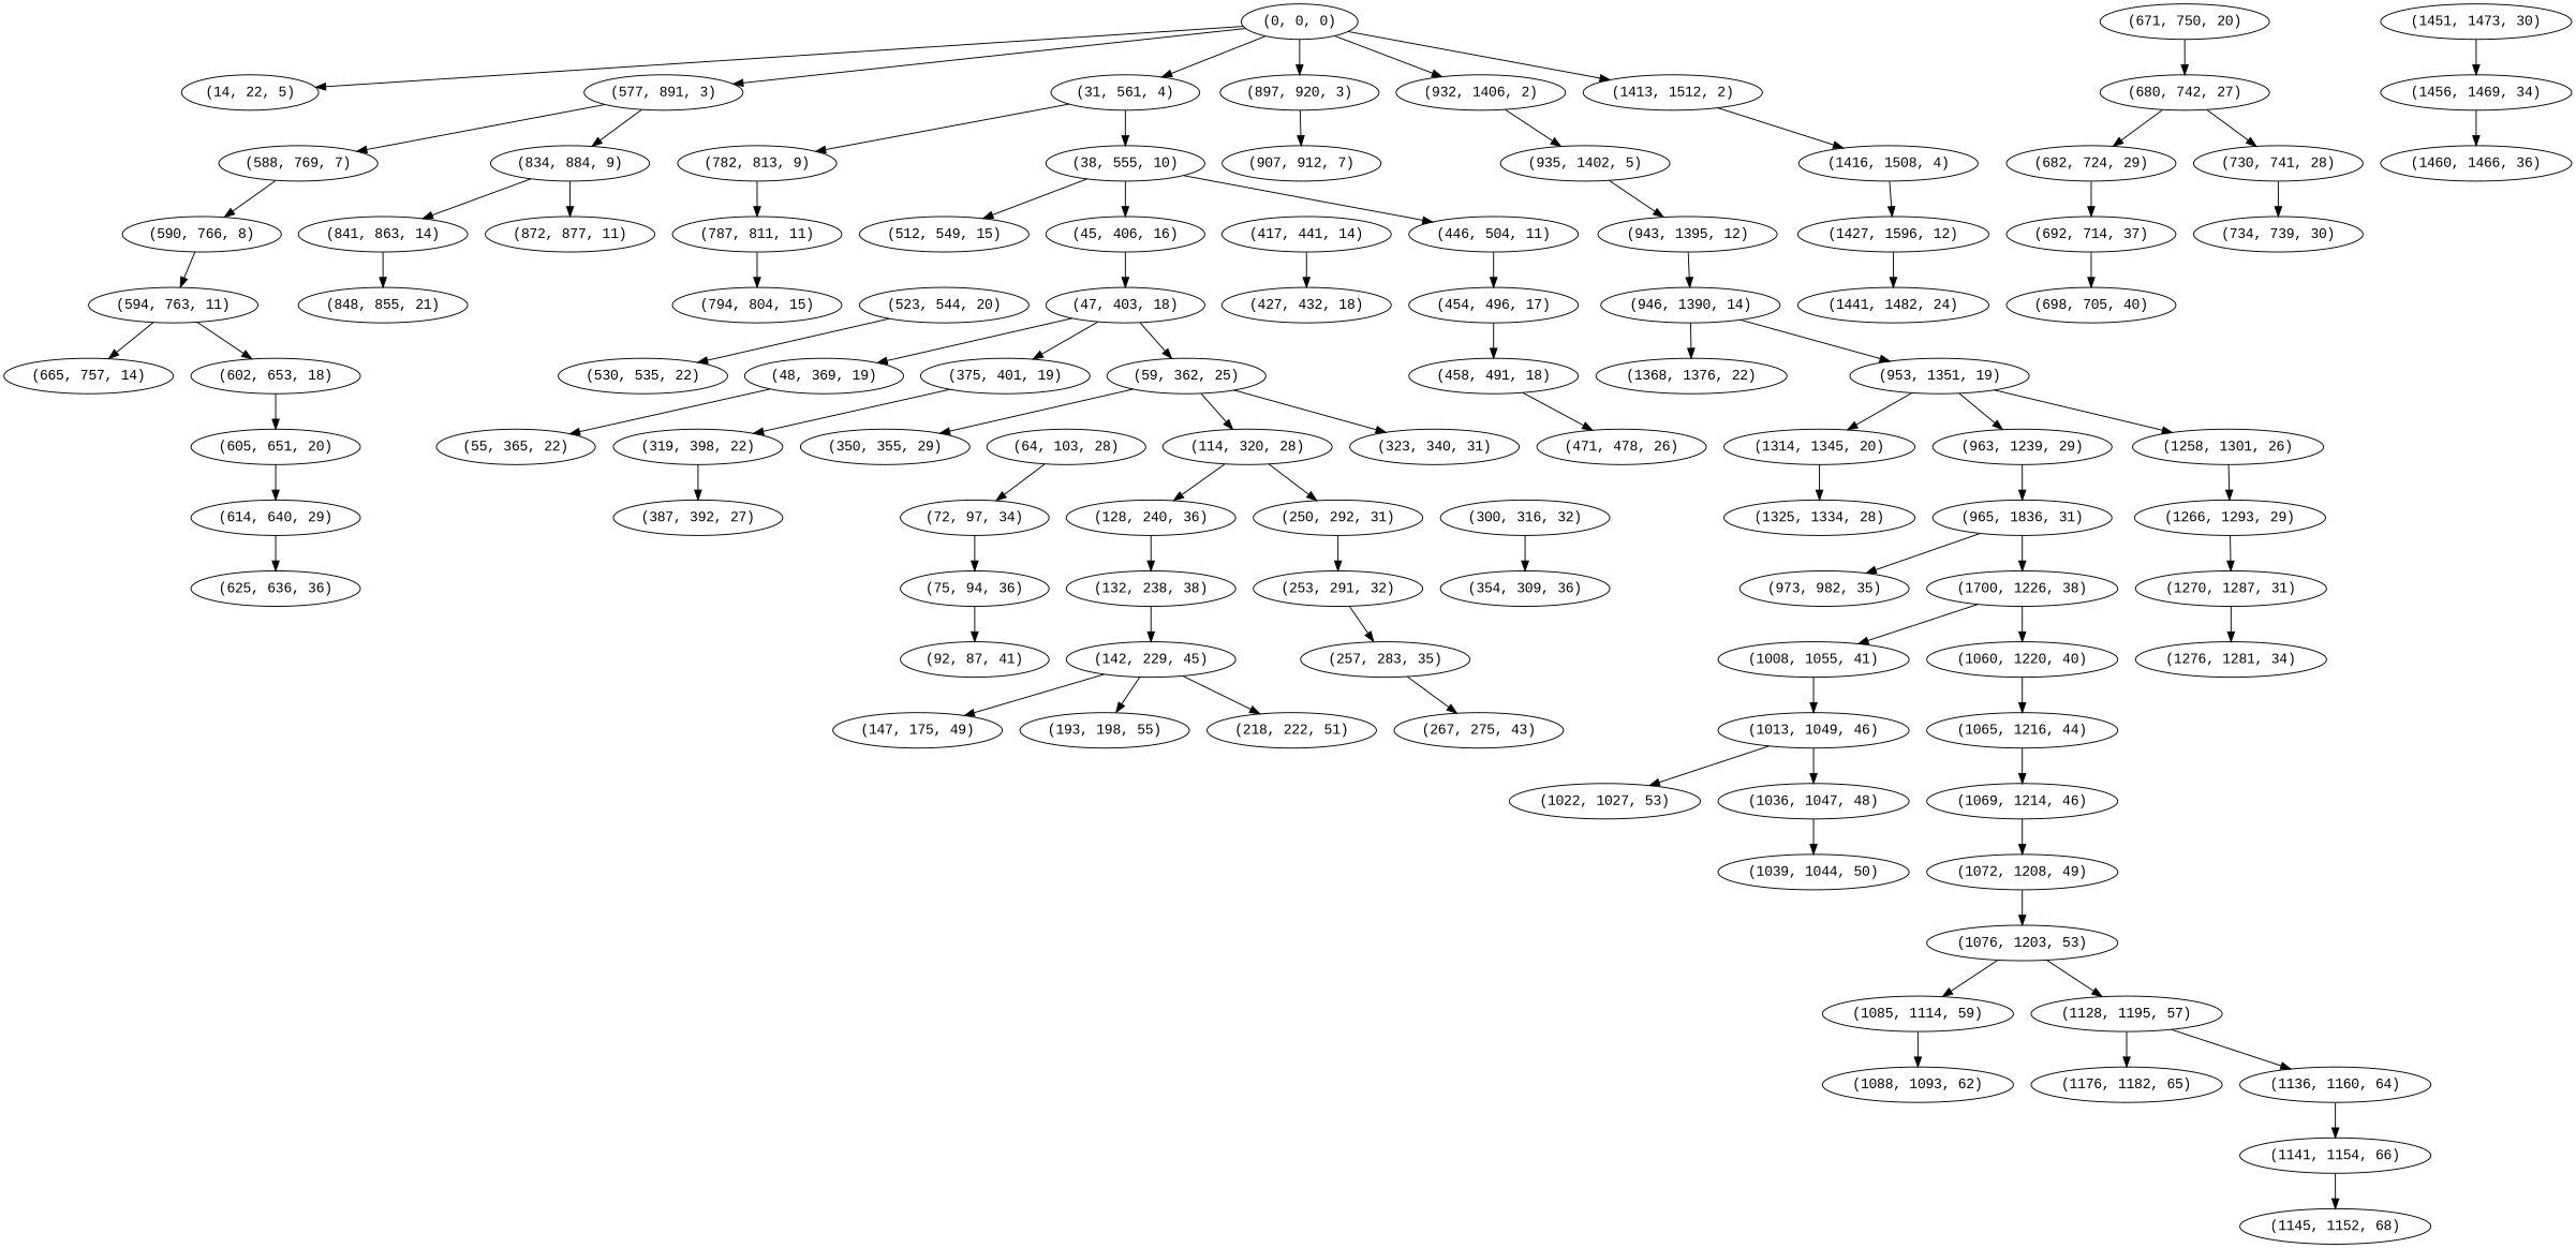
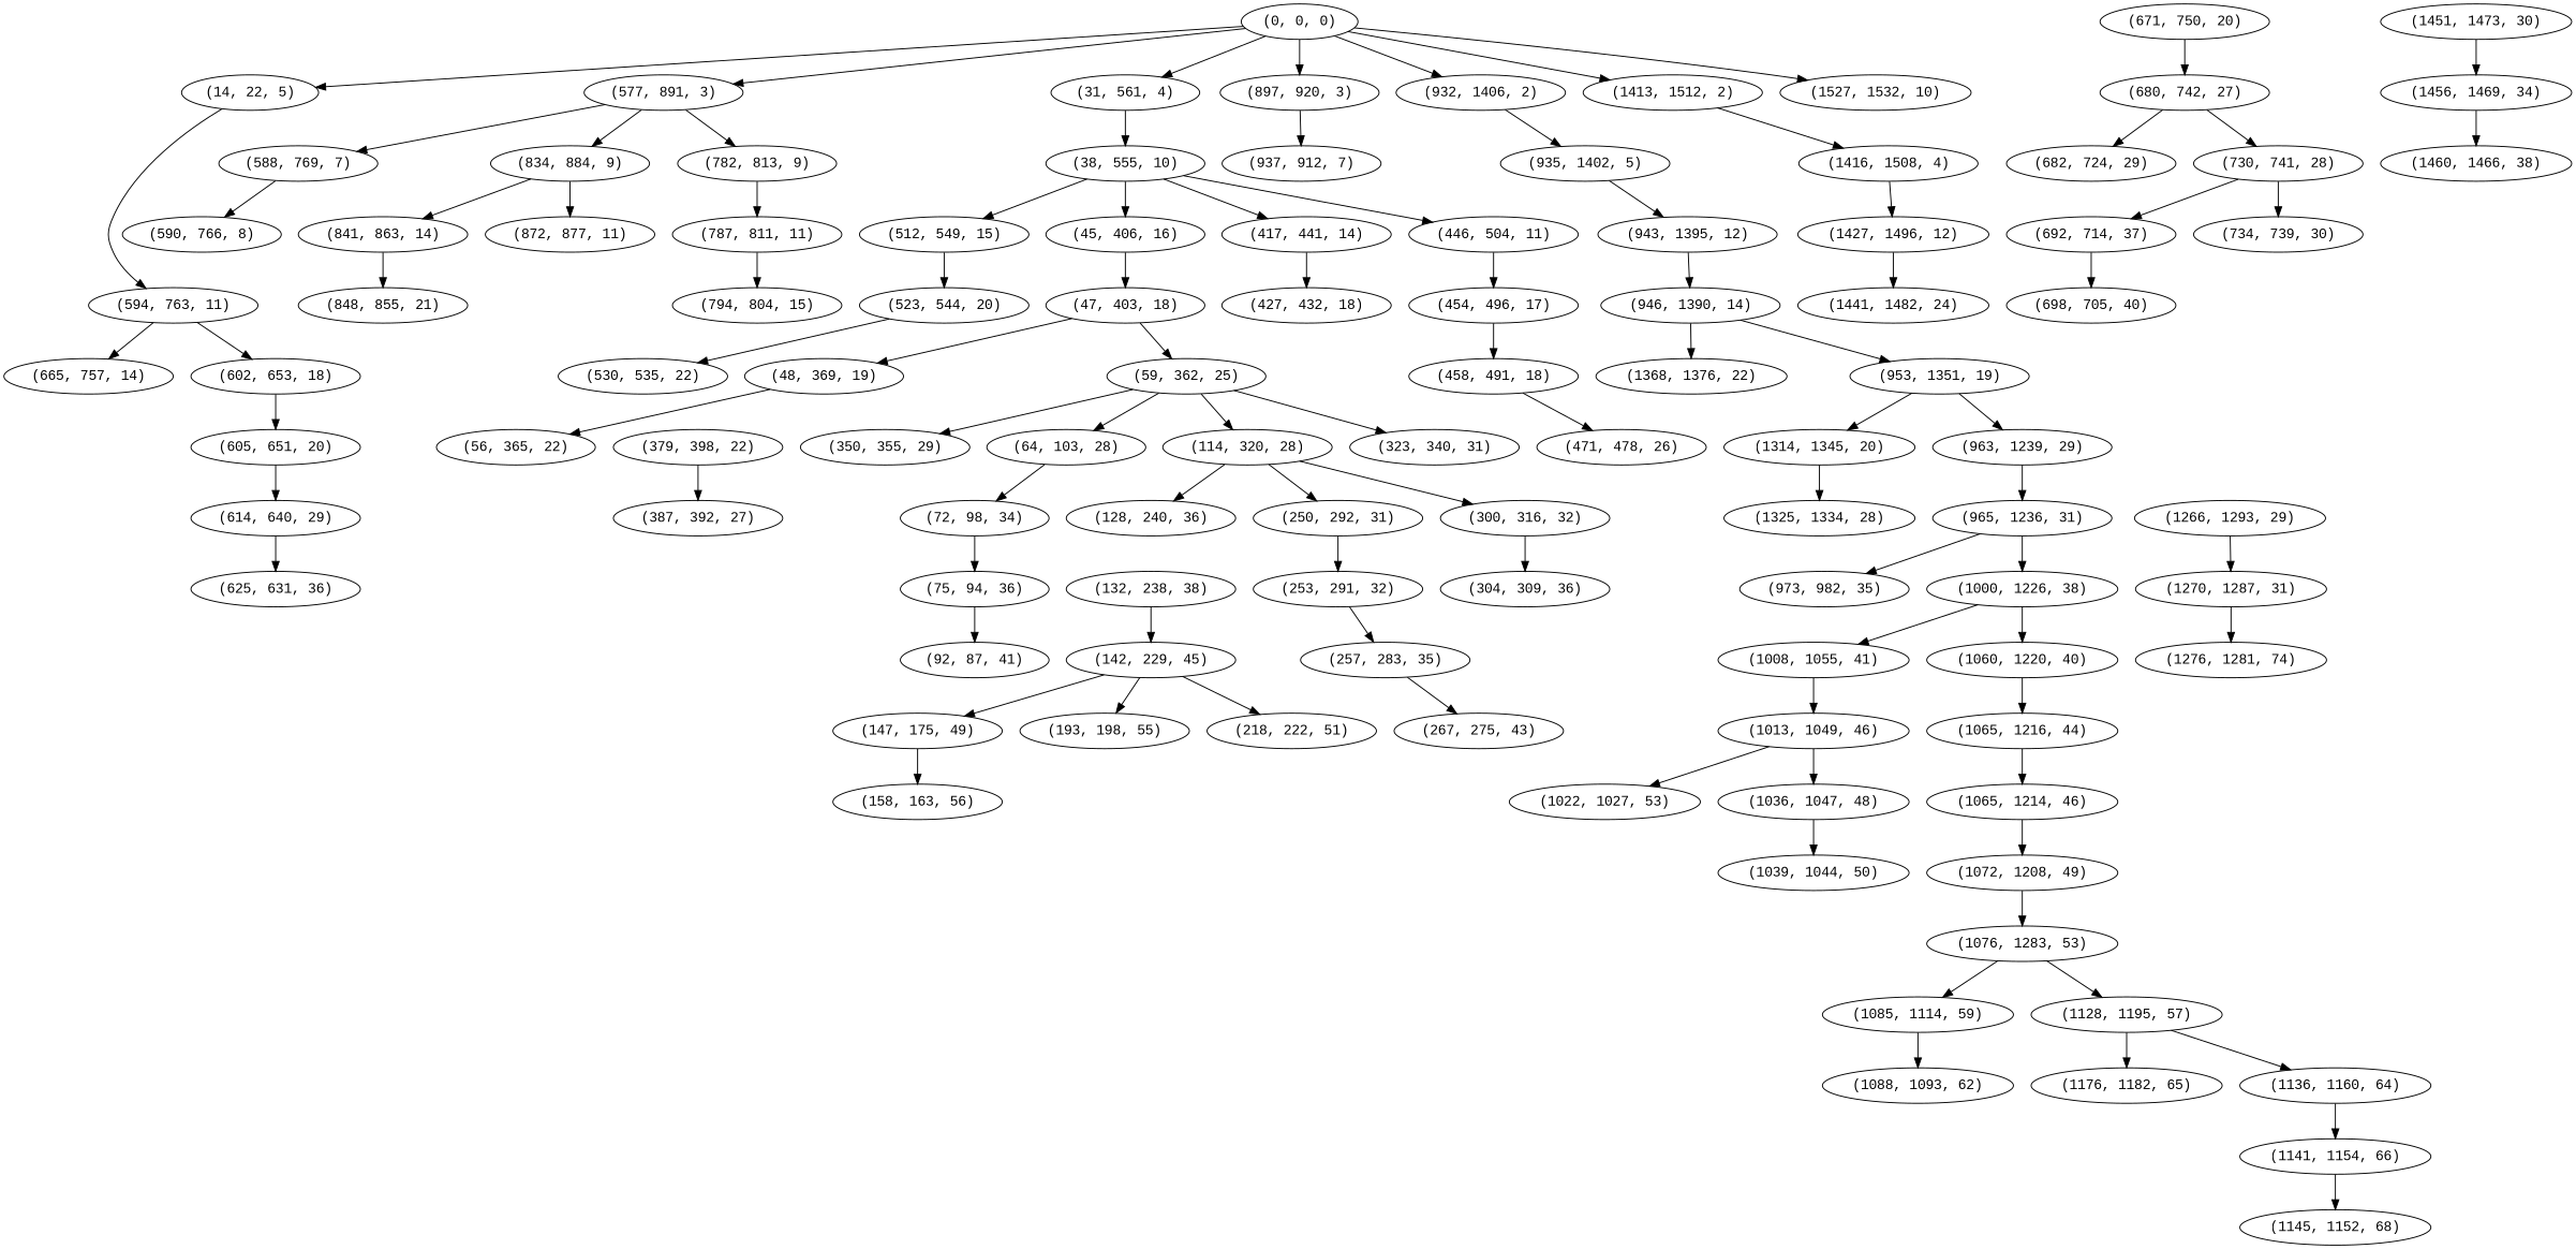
  digraph {
    fontname="Liberation Mono"
    node [fontname="Liberation Mono"]
    edge [fontname="Liberation Mono"]
    "(0, 0, 0)"
    "(14, 22, 5)"
    "(31, 561, 4)"
    "(577, 891, 3)"
    "(897, 920, 3)"
    "(932, 1406, 2)"
    "(1413, 1512, 2)"
+   "(1527, 1532, 10)"
    "(38, 555, 10)"
    "(588, 769, 7)"
    "(782, 813, 9)"
    "(834, 884, 9)"
-   "(907, 912, 7)"
+   "(907, 912, 7)" [label="(937, 912, 7)"]
    "(935, 1402, 5)"
    "(1416, 1508, 4)"
    "(45, 406, 16)"
    "(417, 441, 14)"
    "(446, 504, 11)"
    "(512, 549, 15)"
    "(47, 403, 18)"
    "(427, 432, 18)"
    "(454, 496, 17)"
    "(523, 544, 20)"
    "(48, 369, 19)"
-   "(375, 401, 19)"
    "(59, 362, 25)"
-   "(55, 365, 22)"
-   "(379, 398, 22)" [label="(319, 398, 22)"]
+   "(55, 365, 22)" [label="(56, 365, 22)"]
+   "(379, 398, 22)"
    "(64, 103, 28)"
    "(114, 320, 28)"
    n31 [label="(323, 340, 31)"]
    "(350, 355, 29)"
-   "(72, 97, 34)"
+   "(72, 97, 34)" [label="(72, 98, 34)"]
    "(128, 240, 36)"
    "(250, 292, 31)"
    "(300, 316, 32)"
    "(75, 94, 36)"
    n38 [label="(92, 87, 41)"]
    "(132, 238, 38)"
    "(253, 291, 32)"
-   "(304, 309, 36)" [label="(354, 309, 36)"]
+   "(304, 309, 36)"
    "(142, 229, 45)"
    "(147, 175, 49)"
    "(193, 198, 55)"
    "(218, 222, 51)"
+   "(158, 163, 56)"
    "(257, 283, 35)"
    "(267, 275, 43)"
    "(387, 392, 27)"
    "(458, 491, 18)"
    "(471, 478, 26)"
    "(530, 535, 22)"
    "(590, 766, 8)"
    "(787, 811, 11)"
    "(841, 863, 14)"
    "(872, 877, 11)"
    "(594, 763, 11)"
    "(602, 653, 18)"
    "(665, 757, 14)"
    "(605, 651, 20)"
    "(614, 640, 29)"
-   "(625, 631, 36)" [label="(625, 636, 36)"]
+   "(625, 631, 36)"
    "(671, 750, 20)"
    "(680, 742, 27)"
    "(682, 724, 29)"
    "(730, 741, 28)"
    "(692, 714, 37)"
    "(734, 739, 30)"
    "(698, 705, 40)"
    "(794, 804, 15)"
    "(848, 855, 21)"
    "(943, 1395, 12)"
    "(946, 1390, 14)"
    "(953, 1351, 19)"
    "(1368, 1376, 22)"
    "(963, 1239, 29)"
-   "(1258, 1301, 26)"
    "(1314, 1345, 20)"
-   "(965, 1236, 31)" [label="(965, 1836, 31)"]
+   "(965, 1236, 31)"
    "(1266, 1293, 29)"
    "(1325, 1334, 28)"
    "(973, 982, 35)"
-   "(1000, 1226, 38)" [label="(1700, 1226, 38)"]
+   "(1000, 1226, 38)"
    "(1008, 1055, 41)"
    "(1060, 1220, 40)"
    "(1013, 1049, 46)"
    "(1065, 1216, 44)"
    "(1022, 1027, 53)"
    "(1036, 1047, 48)"
    "(1039, 1044, 50)"
-   "(1069, 1214, 46)"
+   "(1069, 1214, 46)" [label="(1065, 1214, 46)"]
    "(1072, 1208, 49)"
-   "(1076, 1203, 53)"
+   "(1076, 1203, 53)" [label="(1076, 1283, 53)"]
    "(1085, 1114, 59)"
    "(1128, 1195, 57)"
    "(1088, 1093, 62)"
    "(1136, 1160, 64)"
    "(1176, 1182, 65)"
    "(1141, 1154, 66)"
    "(1145, 1152, 68)"
    "(1270, 1287, 31)"
-   "(1276, 1281, 34)"
-   "(1427, 1496, 12)" [label="(1427, 1596, 12)"]
+   "(1276, 1281, 34)" [label="(1276, 1281, 74)"]
+   "(1427, 1496, 12)"
    "(1441, 1482, 24)"
    "(1451, 1473, 30)"
    "(1456, 1469, 34)"
-   "(1460, 1466, 36)"
+   "(1460, 1466, 36)" [label="(1460, 1466, 38)"]
    "(0, 0, 0)" -> "(14, 22, 5)"
    "(0, 0, 0)" -> "(31, 561, 4)"
    "(0, 0, 0)" -> "(577, 891, 3)"
    "(0, 0, 0)" -> "(897, 920, 3)"
    "(0, 0, 0)" -> "(932, 1406, 2)"
    "(0, 0, 0)" -> "(1413, 1512, 2)"
+   "(0, 0, 0)" -> "(1527, 1532, 10)"
    "(31, 561, 4)" -> "(38, 555, 10)"
    "(577, 891, 3)" -> "(588, 769, 7)"
-   "(31, 561, 4)" -> "(782, 813, 9)"
+   "(577, 891, 3)" -> "(782, 813, 9)"
    "(577, 891, 3)" -> "(834, 884, 9)"
    "(897, 920, 3)" -> "(907, 912, 7)"
    "(932, 1406, 2)" -> "(935, 1402, 5)"
    "(1413, 1512, 2)" -> "(1416, 1508, 4)"
    "(38, 555, 10)" -> "(45, 406, 16)"
+   "(38, 555, 10)" -> "(417, 441, 14)"
    "(38, 555, 10)" -> "(446, 504, 11)"
    "(38, 555, 10)" -> "(512, 549, 15)"
    "(588, 769, 7)" -> "(590, 766, 8)"
    "(782, 813, 9)" -> "(787, 811, 11)"
    "(834, 884, 9)" -> "(841, 863, 14)"
    "(834, 884, 9)" -> "(872, 877, 11)"
    "(935, 1402, 5)" -> "(943, 1395, 12)"
    "(1416, 1508, 4)" -> "(1427, 1496, 12)"
    "(45, 406, 16)" -> "(47, 403, 18)"
    "(417, 441, 14)" -> "(427, 432, 18)"
    "(446, 504, 11)" -> "(454, 496, 17)"
+   "(512, 549, 15)" -> "(523, 544, 20)"
    "(47, 403, 18)" -> "(48, 369, 19)"
-   "(47, 403, 18)" -> "(375, 401, 19)"
    "(47, 403, 18)" -> "(59, 362, 25)"
    "(454, 496, 17)" -> "(458, 491, 18)"
    "(523, 544, 20)" -> "(530, 535, 22)"
    "(48, 369, 19)" -> "(55, 365, 22)"
-   "(375, 401, 19)" -> "(379, 398, 22)"
+   "(59, 362, 25)" -> "(64, 103, 28)"
    "(59, 362, 25)" -> "(114, 320, 28)"
    "(59, 362, 25)" -> n31
    "(59, 362, 25)" -> "(350, 355, 29)"
    "(379, 398, 22)" -> "(387, 392, 27)"
    "(64, 103, 28)" -> "(72, 97, 34)"
    "(114, 320, 28)" -> "(128, 240, 36)"
    "(114, 320, 28)" -> "(250, 292, 31)"
+   "(114, 320, 28)" -> "(300, 316, 32)"
    "(72, 97, 34)" -> "(75, 94, 36)"
-   "(128, 240, 36)" -> "(132, 238, 38)"
    "(250, 292, 31)" -> "(253, 291, 32)"
    "(300, 316, 32)" -> "(304, 309, 36)"
    "(75, 94, 36)" -> n38
    "(132, 238, 38)" -> "(142, 229, 45)"
    "(253, 291, 32)" -> "(257, 283, 35)"
    "(142, 229, 45)" -> "(147, 175, 49)"
    "(142, 229, 45)" -> "(193, 198, 55)"
    "(142, 229, 45)" -> "(218, 222, 51)"
+   "(147, 175, 49)" -> "(158, 163, 56)"
    "(257, 283, 35)" -> "(267, 275, 43)"
    "(458, 491, 18)" -> "(471, 478, 26)"
-   "(590, 766, 8)" -> "(594, 763, 11)"
+   "(14, 22, 5)" -> "(594, 763, 11)"
    "(787, 811, 11)" -> "(794, 804, 15)"
    "(841, 863, 14)" -> "(848, 855, 21)"
    "(594, 763, 11)" -> "(602, 653, 18)"
    "(594, 763, 11)" -> "(665, 757, 14)"
    "(602, 653, 18)" -> "(605, 651, 20)"
    "(605, 651, 20)" -> "(614, 640, 29)"
    "(614, 640, 29)" -> "(625, 631, 36)"
    "(671, 750, 20)" -> "(680, 742, 27)"
    "(680, 742, 27)" -> "(682, 724, 29)"
    "(680, 742, 27)" -> "(730, 741, 28)"
-   "(682, 724, 29)" -> "(692, 714, 37)"
+   "(730, 741, 28)" -> "(692, 714, 37)"
    "(730, 741, 28)" -> "(734, 739, 30)"
    "(692, 714, 37)" -> "(698, 705, 40)"
    "(943, 1395, 12)" -> "(946, 1390, 14)"
    "(946, 1390, 14)" -> "(953, 1351, 19)"
    "(946, 1390, 14)" -> "(1368, 1376, 22)"
    "(953, 1351, 19)" -> "(963, 1239, 29)"
-   "(953, 1351, 19)" -> "(1258, 1301, 26)"
    "(953, 1351, 19)" -> "(1314, 1345, 20)"
    "(963, 1239, 29)" -> "(965, 1236, 31)"
-   "(1258, 1301, 26)" -> "(1266, 1293, 29)"
    "(1314, 1345, 20)" -> "(1325, 1334, 28)"
    "(965, 1236, 31)" -> "(973, 982, 35)"
    "(965, 1236, 31)" -> "(1000, 1226, 38)"
    "(1266, 1293, 29)" -> "(1270, 1287, 31)"
    "(1000, 1226, 38)" -> "(1008, 1055, 41)"
    "(1000, 1226, 38)" -> "(1060, 1220, 40)"
    "(1008, 1055, 41)" -> "(1013, 1049, 46)"
    "(1060, 1220, 40)" -> "(1065, 1216, 44)"
    "(1013, 1049, 46)" -> "(1022, 1027, 53)"
    "(1013, 1049, 46)" -> "(1036, 1047, 48)"
    "(1065, 1216, 44)" -> "(1069, 1214, 46)"
    "(1036, 1047, 48)" -> "(1039, 1044, 50)"
    "(1069, 1214, 46)" -> "(1072, 1208, 49)"
    "(1072, 1208, 49)" -> "(1076, 1203, 53)"
    "(1076, 1203, 53)" -> "(1085, 1114, 59)"
    "(1076, 1203, 53)" -> "(1128, 1195, 57)"
    "(1085, 1114, 59)" -> "(1088, 1093, 62)"
    "(1128, 1195, 57)" -> "(1136, 1160, 64)"
    "(1128, 1195, 57)" -> "(1176, 1182, 65)"
    "(1136, 1160, 64)" -> "(1141, 1154, 66)"
    "(1141, 1154, 66)" -> "(1145, 1152, 68)"
    "(1270, 1287, 31)" -> "(1276, 1281, 34)"
    "(1427, 1496, 12)" -> "(1441, 1482, 24)"
    "(1451, 1473, 30)" -> "(1456, 1469, 34)"
    "(1456, 1469, 34)" -> "(1460, 1466, 36)"
  }
